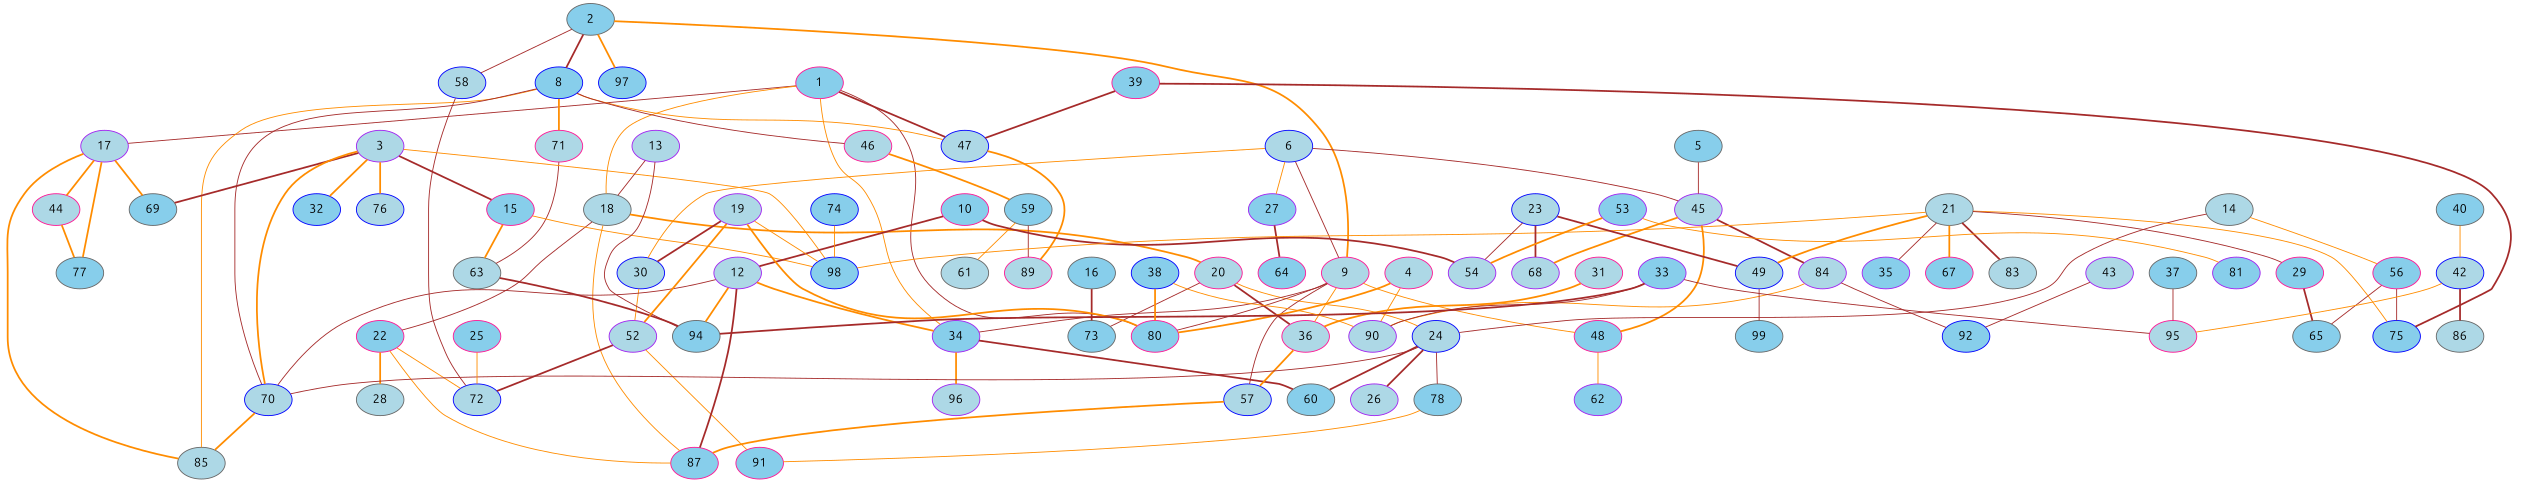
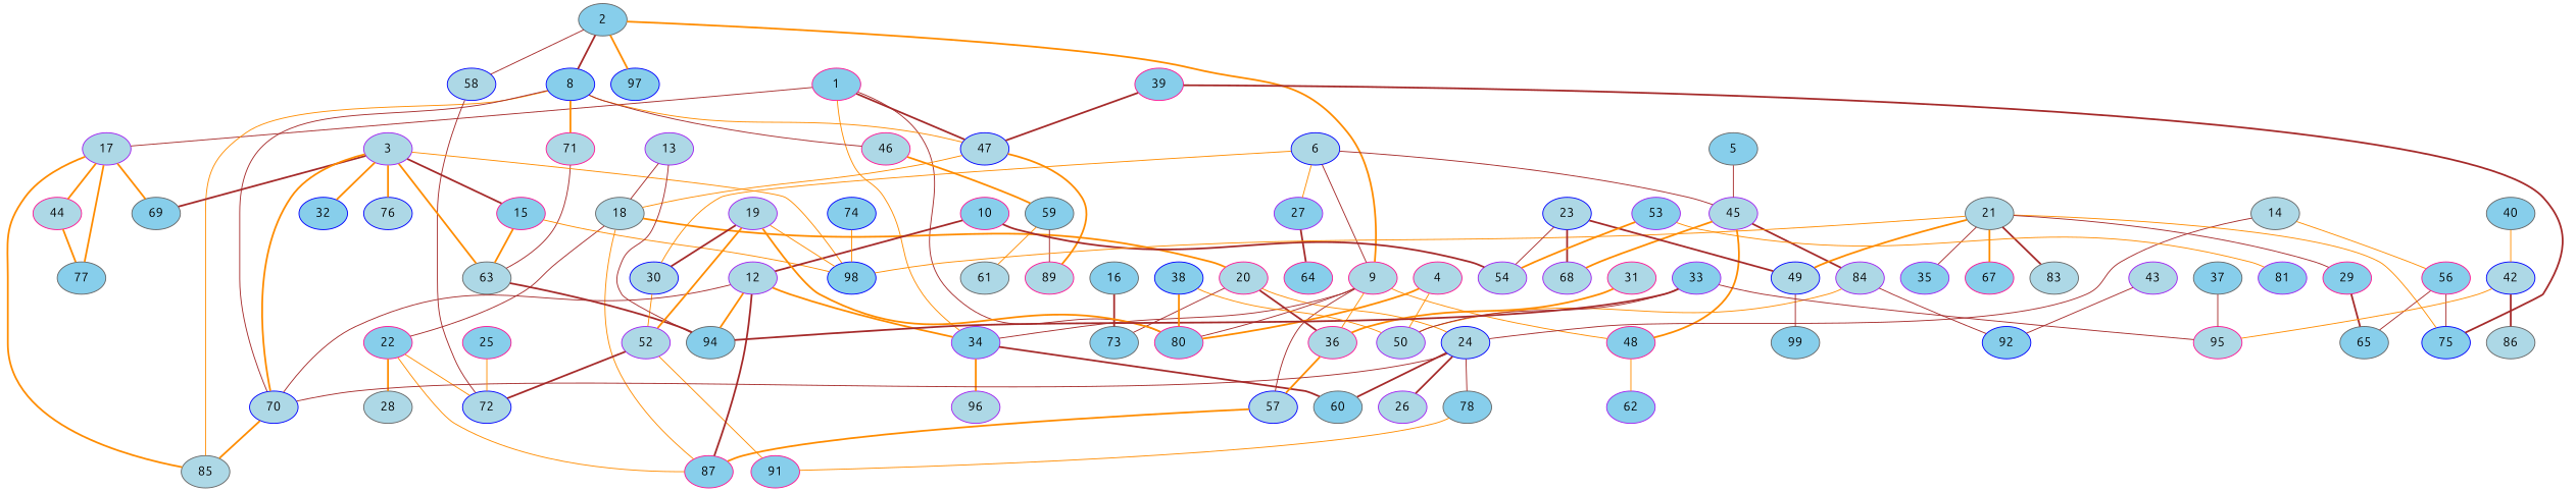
  graph {
    fontname=Ubuntu
    node [color=deeppink fillcolor=lightblue fontname=Ubuntu style=filled]
    edge [color=darkorange fontname=Ubuntu style=solid weight=1.0]
    1 [fillcolor=skyblue]
    17 [color=purple]
    18 [color=gray40]
    34 [color=purple fillcolor=skyblue]
    47 [color=blue]
    80 [fillcolor=skyblue]
    69 [color=gray40 fillcolor=skyblue]
    85 [color=gray40]
    44
    77 [color=gray40 fillcolor=skyblue]
    n11 [fillcolor=skyblue label=87]
    20
    22 [fillcolor=skyblue]
    60 [color=gray40 fillcolor=skyblue]
    96 [color=purple]
    89
    2 [color=gray40 fillcolor=skyblue]
    8 [color=blue fillcolor=skyblue]
    9
    58 [color=blue]
    97 [color=blue fillcolor=skyblue]
    70 [color=blue]
    46
    n24 [label=71]
    36
    48 [fillcolor=skyblue]
    57 [color=blue]
    72 [color=blue]
    3 [color=purple]
    15 [fillcolor=skyblue]
    32 [color=blue fillcolor=skyblue]
    63 [color=gray40]
    76 [color=blue]
    98 [color=blue fillcolor=skyblue]
    94 [color=gray40 fillcolor=skyblue]
    4
-   90 [color=purple]
+   90 [color=purple label=50]
    5 [color=gray40 fillcolor=skyblue]
    45 [color=purple]
    68 [color=purple]
    84 [color=purple]
    6 [color=blue]
    27 [color=purple fillcolor=skyblue]
    30 [color=blue]
    64 [fillcolor=skyblue]
    52 [color=purple]
    59 [color=gray40 fillcolor=skyblue]
    62 [color=purple fillcolor=skyblue]
    10 [fillcolor=skyblue]
    12 [color=purple]
    54 [color=purple]
    13 [color=purple]
    14 [color=gray40]
    24 [color=blue]
    56 [fillcolor=skyblue]
    26 [color=purple]
    78 [color=gray40 fillcolor=skyblue]
    75 [color=blue fillcolor=skyblue]
    65 [color=gray40 fillcolor=skyblue]
    16 [color=gray40 fillcolor=skyblue]
    73 [color=gray40 fillcolor=skyblue]
    28 [color=gray40]
    19 [color=purple]
    91 [fillcolor=skyblue]
    21 [color=gray40]
    29 [fillcolor=skyblue]
    35 [color=purple fillcolor=skyblue]
    49 [color=blue]
    67 [fillcolor=skyblue]
    83 [color=gray40]
    n71 [color=gray40 fillcolor=skyblue label=99]
    23 [color=blue]
    25 [fillcolor=skyblue]
    31
    33 [color=purple fillcolor=skyblue]
    95
    37 [color=gray40 fillcolor=skyblue]
    38 [color=blue fillcolor=skyblue]
    39 [fillcolor=skyblue]
    40 [color=gray40 fillcolor=skyblue]
    42 [color=blue]
    86 [color=gray40]
    43 [color=purple]
    92 [color=blue fillcolor=skyblue]
    61 [color=gray40]
    53 [color=purple fillcolor=skyblue]
    81 [color=purple fillcolor=skyblue]
    74 [color=blue fillcolor=skyblue]
    1 -- 17 [color=brown]
-   1 -- 18
+   47 -- 18
    1 -- 34
    1 -- 47 [color=brown style=bold]
    1 -- 80 [color=brown]
    17 -- 69 [style=bold]
    17 -- 85 [style=bold]
    17 -- 44 [style=bold]
    17 -- 77 [style=bold]
    18 -- n11
    18 -- 20 [style=bold]
    18 -- 22 [color=brown]
    34 -- 60 [color=brown style=bold]
    34 -- 96 [style=bold]
    47 -- 89 [style=bold]
    44 -- 77 [style=bold]
    20 -- 36 [color=brown style=bold]
    20 -- 24
    20 -- 73 [color=brown]
    22 -- n11
    22 -- 72
    22 -- 28 [style=bold]
    2 -- 8 [color=brown style=bold]
    2 -- 9 [style=bold]
    2 -- 58 [color=brown]
    2 -- 97 [style=bold]
    8 -- 47
    8 -- 85
    8 -- 70 [color=brown]
    8 -- 46 [color=brown]
    8 -- n24 [style=bold]
    9 -- 34 [color=brown]
    9 -- 80 [color=brown]
    9 -- 36
    9 -- 48
    9 -- 57 [color=brown]
    58 -- 72 [color=brown]
    70 -- 85 [style=bold]
    46 -- 59 [style=bold]
    n24 -- 63 [color=brown]
    36 -- 57 [style=bold]
    48 -- 62
    57 -- n11 [style=bold]
    3 -- 69 [color=brown style=bold]
    3 -- 70 [style=bold]
    3 -- 15 [color=brown style=bold]
    3 -- 32 [style=bold]
+   3 -- 63 [style=bold]
    3 -- 76 [style=bold]
    3 -- 98
    15 -- 63 [style=bold]
    15 -- 98
    63 -- 94 [color=brown style=bold]
    4 -- 80 [style=bold]
    4 -- 90
    5 -- 45 [color=brown]
    45 -- 48 [style=bold]
    45 -- 68 [style=bold]
    45 -- 84 [color=brown style=bold]
    84 -- 90
    84 -- 92 [color=brown]
    6 -- 9 [color=brown]
    6 -- 45 [color=brown]
    6 -- 27
    6 -- 30
    27 -- 64 [color=brown style=bold]
    30 -- 52
    52 -- 72 [color=brown style=bold]
    52 -- 91
    59 -- 89 [color=brown]
    59 -- 61
    10 -- 12 [color=brown style=bold]
    10 -- 54 [color=brown style=bold]
    12 -- 34 [style=bold]
    12 -- n11 [color=brown style=bold]
    12 -- 70 [color=brown]
    12 -- 94 [style=bold]
    13 -- 18 [color=brown]
    13 -- 94 [color=brown]
    14 -- 24 [color=brown]
    14 -- 56
    24 -- 60 [color=brown style=bold]
    24 -- 70 [color=brown]
    24 -- 26 [color=brown style=bold]
    24 -- 78 [color=brown]
    56 -- 75 [color=brown]
    56 -- 65 [color=brown]
    78 -- 91
    16 -- 73 [color=brown style=bold]
    19 -- 80 [style=bold]
    19 -- 98
    19 -- 30 [color=brown style=bold]
    19 -- 52 [style=bold]
    21 -- 98
    21 -- 75
    21 -- 29 [color=brown]
    21 -- 35 [color=brown]
    21 -- 49 [style=bold]
    21 -- 67 [style=bold]
    21 -- 83 [color=brown style=bold]
    29 -- 65 [color=brown style=bold]
    49 -- n71 [color=brown]
    23 -- 68 [color=brown style=bold]
    23 -- 54 [color=brown]
    23 -- 49 [color=brown style=bold]
    25 -- 72
    31 -- 36 [style=bold]
    33 -- 94 [color=brown style=bold]
    33 -- 90 [color=brown]
    33 -- 95 [color=brown]
    37 -- 95 [color=brown]
    38 -- 80 [style=bold]
    38 -- 90
    39 -- 47 [color=brown style=bold]
    39 -- 75 [color=brown style=bold]
    40 -- 42
    42 -- 95
    42 -- 86 [color=brown style=bold]
    43 -- 92 [color=brown]
    53 -- 54 [style=bold]
    53 -- 81
    74 -- 98
  }
